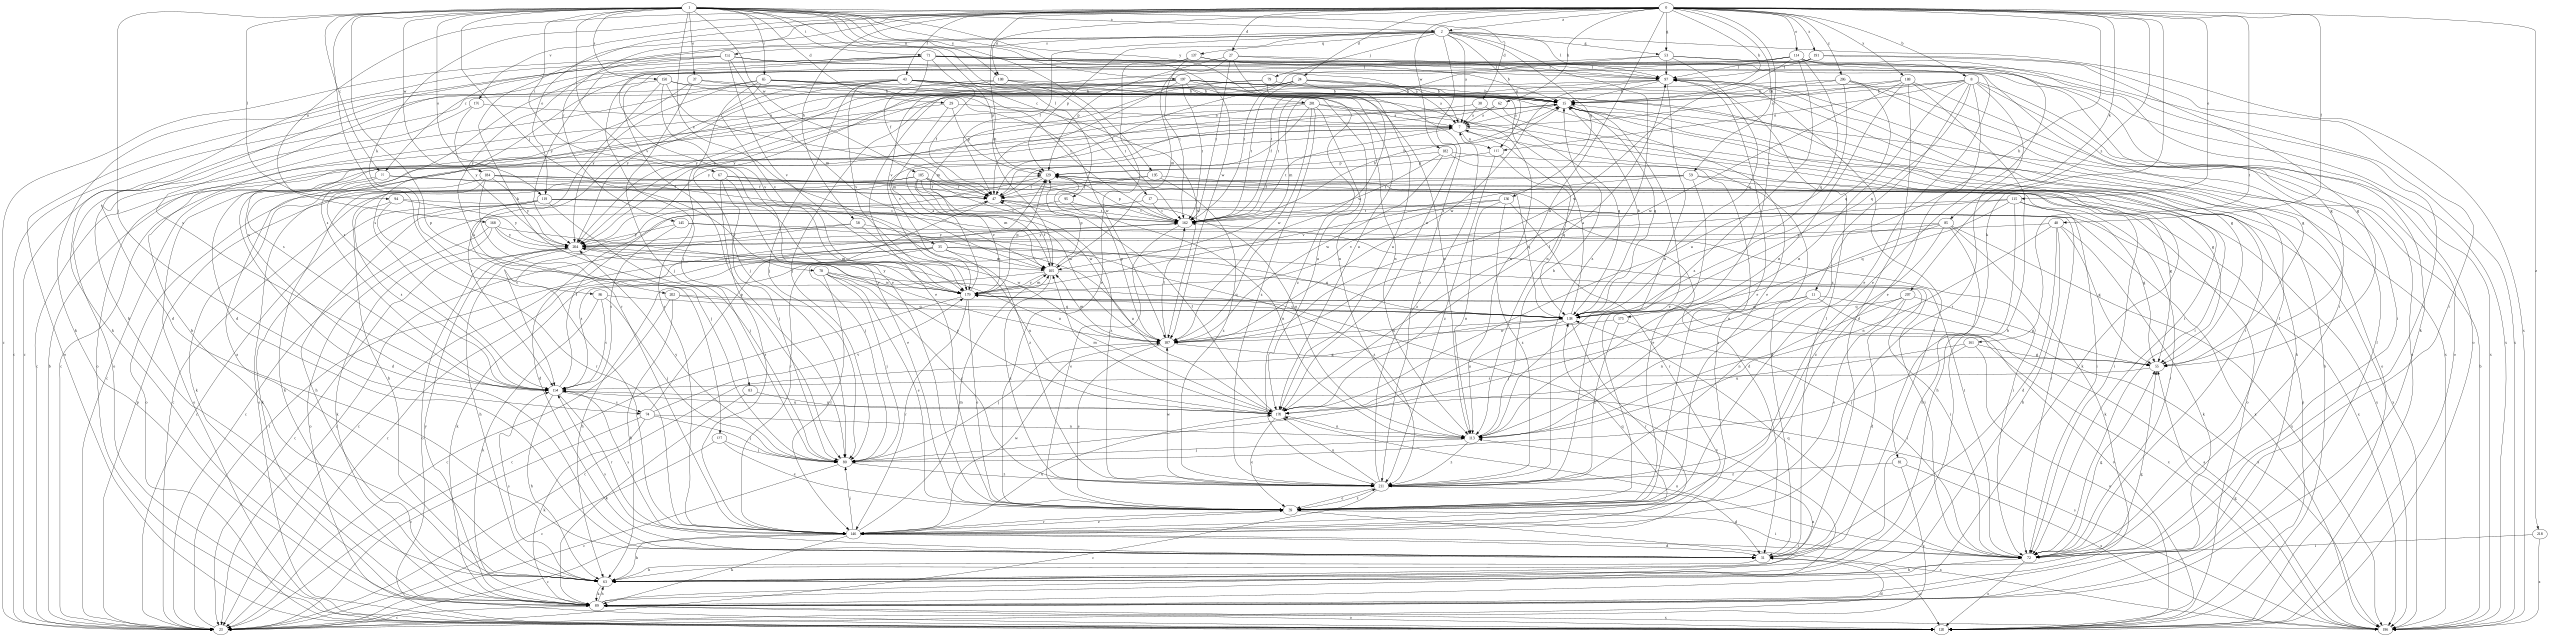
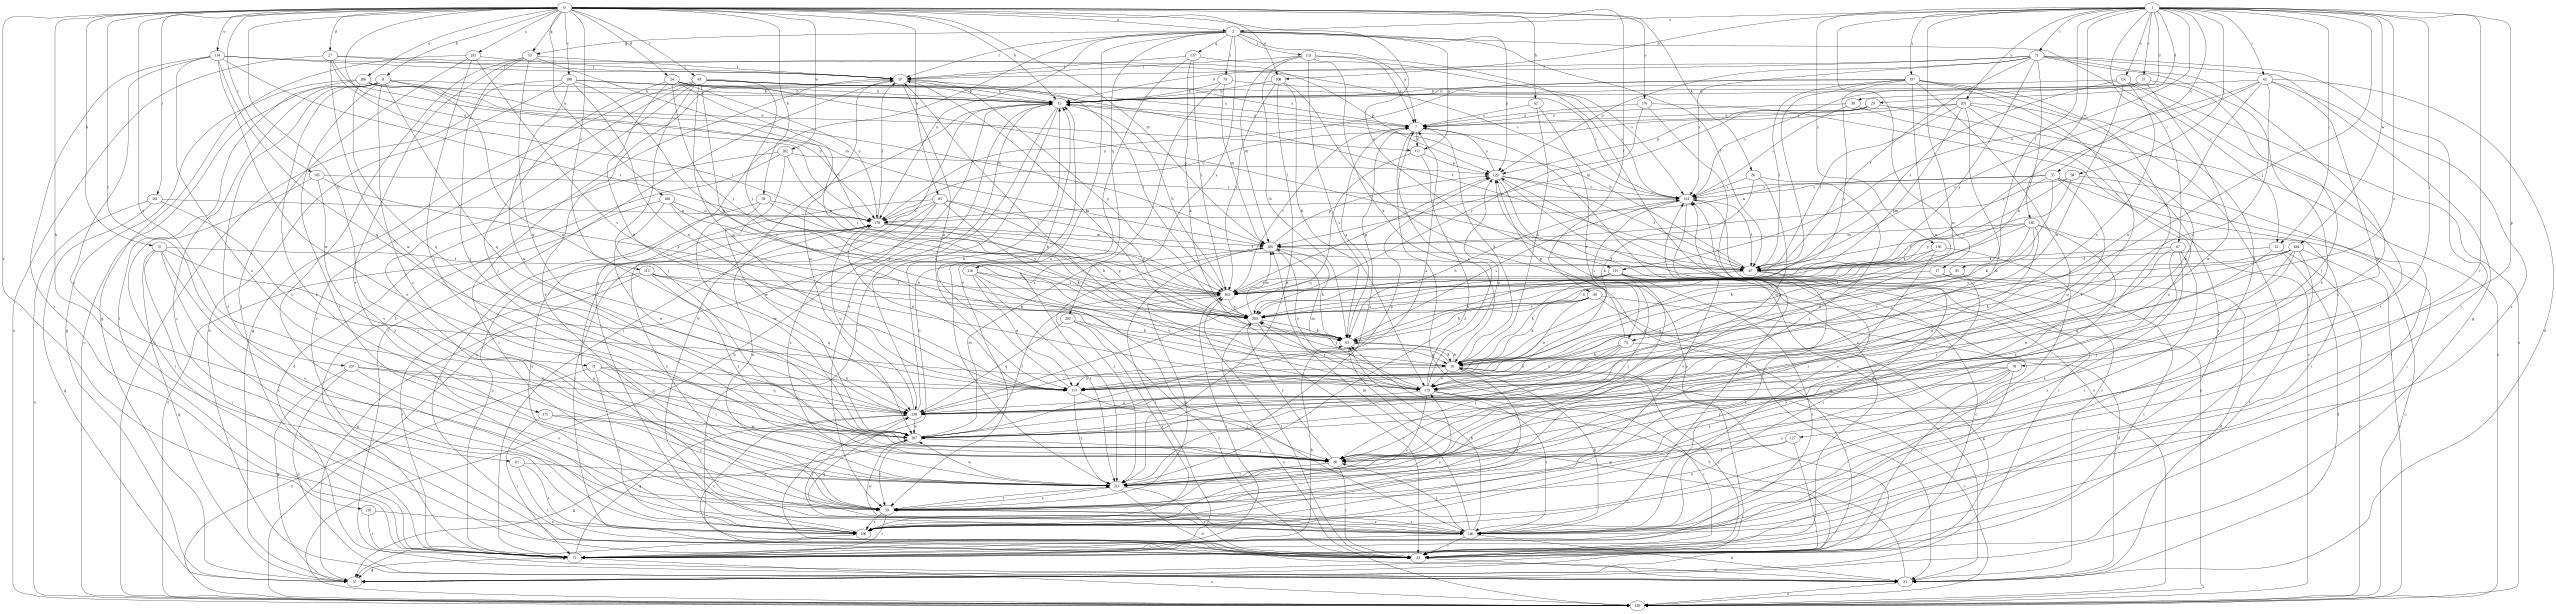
  strict digraph {
    fontname="Liberation Serif"
    node [fontname="Liberation Serif"]
    edge [fontname="Liberation Serif"]
    0
    2
    8
    11
    15
    24
    27
    40
    43
    53
    58
    59
    62
    81
-   83
    85
    86
    105
    108
    114
    115
    119
    145
    161
    168
    170
    175
    176
    182
    188
    191
    206
    207
    n34 [label=218]
    22
    7
    47
    79
    97
    112
    129
-   136
+   136 [label=116]
    137
    152
    196
    202
    211
    146
    23
    39
    113
    120
    138
    80
    72
    162
    204
    187
    55
    89
    31
    63
    179
    154
    1
    17
    29
    30
    35
    37
    65
    67
    71
    74
    78
    94
    95
    127
    150
    184
    185
    195
    197
    201
    0 -> 2 [label=a]
    0 -> 8 [label=b]
    0 -> 11 [label=b]
    0 -> 15 [label=b]
    0 -> 24 [label=d]
    0 -> 27 [label=d]
    0 -> 40 [label=f]
    0 -> 43 [label=f]
    0 -> 53 [label=g]
    0 -> 58 [label=h]
    0 -> 59 [label=h]
    0 -> 62 [label=h]
    0 -> 81 [label=k]
-   0 -> 83 [label=k]
    0 -> 85 [label=k]
    0 -> 86 [label=k]
    0 -> 105 [label=m]
    0 -> 108 [label=n]
    0 -> 114 [label=o]
    0 -> 115 [label=o]
    0 -> 119 [label=o]
    0 -> 145 [label=r]
    0 -> 161 [label=t]
    0 -> 168 [label=u]
    0 -> 170 [label=u]
    0 -> 175 [label=v]
    0 -> 176 [label=v]
    0 -> 182 [label=w]
    0 -> 188 [label=x]
    0 -> 191 [label=x]
    0 -> 206 [label=z]
    0 -> 207 [label=z]
    0 -> n34 [label=z]
    2 -> 53 [label=g]
    2 -> 170 [label=u]
    2 -> 22 [label=c]
    2 -> 7 [label=a]
    2 -> 47 [label=f]
    2 -> 79 [label=j]
    2 -> 97 [label=l]
    2 -> 112 [label=n]
    2 -> 129 [label=p]
    2 -> 136 [label=q]
    2 -> 137 [label=q]
    2 -> 152 [label=s]
    2 -> 196 [label=x]
    2 -> 202 [label=y]
    2 -> 211 [label=z]
    8 -> 15 [label=b]
    8 -> 112 [label=n]
    8 -> 196 [label=x]
    8 -> 211 [label=z]
    8 -> 146 [label=r]
    8 -> 23 [label=c]
    8 -> 39 [label=e]
    8 -> 113 [label=n]
    8 -> 120 [label=o]
    8 -> 138 [label=q]
    11 -> 196 [label=x]
    11 -> 113 [label=n]
    11 -> 120 [label=o]
    11 -> 138 [label=q]
    11 -> 80 [label=j]
    15 -> 7 [label=a]
    15 -> 23 [label=c]
    15 -> 39 [label=e]
    15 -> 120 [label=o]
    15 -> 138 [label=q]
    15 -> 72 [label=i]
    24 -> 15 [label=b]
    24 -> 170 [label=u]
    24 -> 7 [label=a]
    24 -> 47 [label=f]
    24 -> 113 [label=n]
    24 -> 80 [label=j]
    24 -> 162 [label=t]
    24 -> 204 [label=y]
    27 -> 105 [label=m]
    27 -> 97 [label=l]
    27 -> 129 [label=p]
    27 -> 120 [label=o]
    27 -> 162 [label=t]
    27 -> 187 [label=w]
    40 -> 113 [label=n]
    40 -> 204 [label=y]
    40 -> 55 [label=g]
    40 -> 89 [label=k]
    40 -> 31 [label=d]
    40 -> 63 [label=h]
    43 -> 15 [label=b]
    43 -> 47 [label=f]
    43 -> 23 [label=c]
    43 -> 39 [label=e]
    43 -> 113 [label=n]
    43 -> 80 [label=j]
    43 -> 204 [label=y]
    43 -> 55 [label=g]
    43 -> 179 [label=v]
    43 -> 154 [label=s]
    53 -> 97 [label=l]
    53 -> 196 [label=x]
    53 -> 39 [label=e]
    53 -> 138 [label=q]
    53 -> 80 [label=j]
    53 -> 162 [label=t]
    58 -> 170 [label=u]
    58 -> 23 [label=c]
    58 -> 204 [label=y]
    58 -> 187 [label=w]
    59 -> 47 [label=f]
    59 -> 196 [label=x]
    59 -> 23 [label=c]
    59 -> 39 [label=e]
    59 -> 55 [label=g]
    59 -> 179 [label=v]
    62 -> 7 [label=a]
    62 -> 89 [label=k]
    62 -> 179 [label=v]
    81 -> 196 [label=x]
    81 -> 211 [label=z]
    81 -> 23 [label=c]
-   83 -> 170 [label=u]
-   83 -> 89 [label=k]
    85 -> 170 [label=u]
    85 -> 196 [label=x]
    85 -> 211 [label=z]
    85 -> 23 [label=c]
    85 -> 204 [label=y]
    85 -> 89 [label=k]
    85 -> 63 [label=h]
    86 -> 138 [label=q]
    86 -> 80 [label=j]
    86 -> 89 [label=k]
    86 -> 154 [label=s]
    105 -> 47 [label=f]
    105 -> 129 [label=p]
    105 -> 211 [label=z]
    105 -> 72 [label=i]
    105 -> 63 [label=h]
    105 -> 179 [label=v]
    108 -> 15 [label=b]
    108 -> 211 [label=z]
    108 -> 162 [label=t]
    108 -> 31 [label=d]
    108 -> 63 [label=h]
    114 -> 97 [label=l]
    114 -> 211 [label=z]
    114 -> 39 [label=e]
    114 -> 138 [label=q]
    114 -> 72 [label=i]
    114 -> 162 [label=t]
    114 -> 187 [label=w]
    114 -> 154 [label=s]
    115 -> 138 [label=q]
    115 -> 80 [label=j]
    115 -> 72 [label=i]
    115 -> 162 [label=t]
    115 -> 55 [label=g]
    115 -> 63 [label=h]
    119 -> 211 [label=z]
    119 -> 23 [label=c]
    119 -> 80 [label=j]
    119 -> 72 [label=i]
    119 -> 162 [label=t]
    119 -> 89 [label=k]
    119 -> 63 [label=h]
    145 -> 211 [label=z]
    145 -> 72 [label=i]
    145 -> 204 [label=y]
    145 -> 154 [label=s]
    161 -> 170 [label=u]
    161 -> 120 [label=o]
    161 -> 80 [label=j]
    161 -> 55 [label=g]
    168 -> 170 [label=u]
    168 -> 120 [label=o]
    168 -> 204 [label=y]
    168 -> 187 [label=w]
    168 -> 89 [label=k]
    170 -> 105 [label=m]
    170 -> 47 [label=f]
    170 -> 97 [label=l]
    170 -> 39 [label=e]
    170 -> 113 [label=n]
    170 -> 204 [label=y]
    175 -> 211 [label=z]
    175 -> 72 [label=i]
    175 -> 187 [label=w]
    176 -> 7 [label=a]
+   176 -> 211 [label=z]
    176 -> 120 [label=o]
    176 -> 204 [label=y]
    182 -> 129 [label=p]
    182 -> 146 [label=r]
    182 -> 162 [label=t]
    182 -> 187 [label=w]
    182 -> 31 [label=d]
    188 -> 15 [label=b]
    188 -> 7 [label=a]
    188 -> 113 [label=n]
    188 -> 120 [label=o]
    188 -> 187 [label=w]
    188 -> 31 [label=d]
    188 -> 63 [label=h]
    191 -> 97 [label=l]
    191 -> 80 [label=j]
    191 -> 72 [label=i]
    191 -> 55 [label=g]
    191 -> 179 [label=v]
    206 -> 15 [label=b]
    206 -> 105 [label=m]
    206 -> 170 [label=u]
    206 -> 138 [label=q]
    206 -> 72 [label=i]
    206 -> 55 [label=g]
    207 -> 39 [label=e]
    207 -> 113 [label=n]
    207 -> 138 [label=q]
    207 -> 55 [label=g]
    207 -> 31 [label=d]
    n34 -> 196 [label=x]
    n34 -> 72 [label=i]
    22 -> 47 [label=f]
    22 -> 120 [label=o]
    22 -> 187 [label=w]
    22 -> 31 [label=d]
    7 -> 112 [label=n]
    7 -> 23 [label=c]
    7 -> 162 [label=t]
    7 -> 55 [label=g]
    7 -> 89 [label=k]
    47 -> 15 [label=b]
    47 -> 196 [label=x]
    47 -> 146 [label=r]
    47 -> 162 [label=t]
    79 -> 15 [label=b]
    79 -> 105 [label=m]
    79 -> 211 [label=z]
    79 -> 154 [label=s]
    97 -> 15 [label=b]
    97 -> 39 [label=e]
    97 -> 113 [label=n]
    97 -> 162 [label=t]
    97 -> 204 [label=y]
    97 -> 187 [label=w]
    112 -> 129 [label=p]
    112 -> 211 [label=z]
    112 -> 138 [label=q]
+   129 -> 7 [label=a]
    129 -> 47 [label=f]
    129 -> 120 [label=o]
    129 -> 31 [label=d]
    129 -> 154 [label=s]
    136 -> 211 [label=z]
    136 -> 146 [label=r]
    136 -> 113 [label=n]
    136 -> 162 [label=t]
    136 -> 179 [label=v]
    137 -> 97 [label=l]
    137 -> 39 [label=e]
    137 -> 162 [label=t]
    137 -> 89 [label=k]
    137 -> 154 [label=s]
    152 -> 105 [label=m]
    152 -> 7 [label=a]
    152 -> 97 [label=l]
    152 -> 23 [label=c]
    152 -> 89 [label=k]
    152 -> 63 [label=h]
    152 -> 179 [label=v]
    196 -> 15 [label=b]
    196 -> 55 [label=g]
    196 -> 179 [label=a]
    196 -> 154 [label=s]
    202 -> 196 [label=x]
    202 -> 23 [label=c]
    202 -> 138 [label=q]
    202 -> 63 [label=h]
    211 -> 170 [label=u]
    211 -> 7 [label=a]
    211 -> 23 [label=c]
    211 -> 39 [label=e]
    211 -> 187 [label=w]
    211 -> 31 [label=d]
    146 -> 105 [label=m]
    146 -> 170 [label=u]
    146 -> 23 [label=c]
    146 -> 39 [label=e]
    146 -> 138 [label=q]
    146 -> 80 [label=j]
    146 -> 72 [label=i]
    146 -> 187 [label=w]
    146 -> 89 [label=k]
    146 -> 31 [label=d]
    146 -> 63 [label=h]
    146 -> 154 [label=s]
    23 -> 15 [label=b]
    23 -> 129 [label=p]
    23 -> 162 [label=t]
    23 -> 31 [label=d]
    39 -> 196 [label=x]
    39 -> 211 [label=z]
    39 -> 146 [label=r]
    39 -> 72 [label=i]
    113 -> 15 [label=b]
    113 -> 211 [label=z]
    113 -> 80 [label=j]
    120 -> 15 [label=b]
    120 -> 129 [label=p]
    138 -> 15 [label=b]
    138 -> 170 [label=u]
    138 -> 7 [label=a]
    138 -> 146 [label=r]
    138 -> 23 [label=c]
    138 -> 187 [label=w]
    80 -> 211 [label=z]
    80 -> 23 [label=c]
    80 -> 204 [label=y]
    72 -> 170 [label=u]
    72 -> 97 [label=l]
    72 -> 120 [label=o]
    72 -> 138 [label=q]
    72 -> 162 [label=t]
    72 -> 55 [label=g]
    72 -> 63 [label=h]
    162 -> 15 [label=b]
    162 -> 129 [label=p]
    162 -> 39 [label=e]
    162 -> 204 [label=y]
    204 -> 105 [label=m]
    204 -> 23 [label=c]
    204 -> 120 [label=o]
    204 -> 63 [label=h]
    187 -> 105 [label=m]
    187 -> 129 [label=p]
    187 -> 39 [label=e]
    187 -> 80 [label=j]
    187 -> 162 [label=l]
    187 -> 55 [label=g]
    55 -> 154 [label=s]
    89 -> 97 [label=l]
    89 -> 196 [label=x]
    89 -> 23 [label=c]
    89 -> 113 [label=n]
    89 -> 120 [label=o]
    89 -> 204 [label=y]
    89 -> 63 [label=h]
    89 -> 179 [label=v]
    31 -> 97 [label=l]
    31 -> 120 [label=o]
    31 -> 63 [label=h]
    31 -> 154 [label=s]
    63 -> 7 [label=a]
    63 -> 97 [label=l]
    63 -> 55 [label=g]
    63 -> 89 [label=k]
    63 -> 154 [label=s]
    179 -> 105 [label=m]
    179 -> 7 [label=a]
    179 -> 129 [label=p]
    179 -> 146 [label=r]
    179 -> 23 [label=c]
    179 -> 39 [label=e]
    179 -> 138 [label=q]
    179 -> 204 [label=y]
    154 -> 170 [label=u]
    154 -> 47 [label=f]
    154 -> 146 [label=r]
    154 -> 63 [label=h]
    154 -> 74 [label=s]
    1 -> 2 [label=a]
    1 -> 108 [label=n]
    1 -> 119 [label=o]
    1 -> 22 [label=c]
    1 -> 146 [label=r]
    1 -> 187 [label=w]
    1 -> 179 [label=v]
    1 -> 17 [label=c]
    1 -> 29 [label=d]
    1 -> 30 [label=d]
    1 -> 35 [label=e]
    1 -> 37 [label=e]
    1 -> 65 [label=i]
    1 -> 67 [label=i]
    1 -> 71 [label=i]
    1 -> 74 [label=j]
    1 -> 78 [label=j]
    1 -> 94 [label=l]
    1 -> 95 [label=l]
    1 -> 127 [label=p]
    1 -> 150 [label=s]
    1 -> 184 [label=w]
    1 -> 185 [label=w]
    1 -> 195 [label=x]
    1 -> 197 [label=y]
    1 -> 201 [label=y]
    17 -> 196 [label=x]
    17 -> 23 [label=c]
    17 -> 162 [label=t]
    29 -> 105 [label=m]
    29 -> 7 [label=a]
    29 -> 129 [label=p]
    29 -> 120 [label=o]
    30 -> 7 [label=a]
    30 -> 138 [label=q]
    30 -> 154 [label=s]
    35 -> 105 [label=m]
    35 -> 170 [label=u]
    35 -> 23 [label=c]
    35 -> 138 [label=q]
    35 -> 72 [label=i]
    35 -> 89 [label=k]
    35 -> 154 [label=s]
    37 -> 15 [label=b]
    37 -> 80 [label=j]
    37 -> 187 [label=w]
    37 -> 154 [label=s]
    65 -> 15 [label=b]
    65 -> 146 [label=r]
    65 -> 113 [label=n]
    65 -> 162 [label=t]
    65 -> 204 [label=y]
    65 -> 187 [label=w]
    65 -> 31 [label=d]
    65 -> 179 [label=v]
    67 -> 47 [label=f]
    67 -> 196 [label=x]
    67 -> 146 [label=r]
    67 -> 39 [label=e]
    67 -> 80 [label=j]
    71 -> 15 [label=b]
    71 -> 47 [label=f]
    71 -> 97 [label=l]
    71 -> 129 [label=p]
    71 -> 196 [label=x]
    71 -> 39 [label=e]
    71 -> 72 [label=i]
    71 -> 204 [label=y]
    71 -> 55 [label=g]
    71 -> 89 [label=k]
    71 -> 154 [label=s]
    74 -> 129 [label=p]
    74 -> 23 [label=c]
    74 -> 113 [label=n]
    74 -> 80 [label=j]
    74 -> 89 [label=k]
    74 -> 179 [label=v]
    78 -> 211 [label=z]
    78 -> 146 [label=r]
    78 -> 39 [label=e]
    78 -> 138 [label=q]
    78 -> 80 [label=j]
    78 -> 179 [label=v]
    94 -> 146 [label=r]
    94 -> 162 [label=t]
    94 -> 204 [label=y]
    94 -> 154 [label=s]
    95 -> 113 [label=n]
    95 -> 162 [label=t]
    95 -> 31 [label=d]
    127 -> 23 [label=c]
    127 -> 39 [label=e]
    127 -> 80 [label=j]
    150 -> 15 [label=b]
    150 -> 47 [label=f]
    150 -> 146 [label=r]
    150 -> 113 [label=n]
    150 -> 120 [label=o]
    150 -> 179 [label=v]
    184 -> 47 [label=f]
    184 -> 120 [label=o]
    184 -> 138 [label=q]
    184 -> 80 [label=j]
    184 -> 72 [label=i]
    184 -> 204 [label=y]
    184 -> 89 [label=k]
    185 -> 105 [label=m]
    185 -> 47 [label=f]
    185 -> 211 [label=z]
    185 -> 113 [label=n]
    185 -> 120 [label=o]
    185 -> 187 [label=w]
    185 -> 89 [label=k]
    185 -> 179 [label=v]
    195 -> 47 [label=f]
    195 -> 211 [label=z]
    195 -> 72 [label=i]
    195 -> 63 [label=h]
    197 -> 15 [label=b]
    197 -> 170 [label=u]
    197 -> 47 [label=f]
    197 -> 196 [label=x]
    197 -> 39 [label=e]
    197 -> 113 [label=n]
    197 -> 80 [label=j]
    197 -> 72 [label=i]
    197 -> 162 [label=t]
    197 -> 204 [label=y]
    201 -> 170 [label=u]
    201 -> 7 [label=a]
    201 -> 47 [label=f]
    201 -> 211 [label=z]
    201 -> 23 [label=c]
    201 -> 72 [label=i]
    201 -> 204 [label=y]
    201 -> 187 [label=w]
  }
